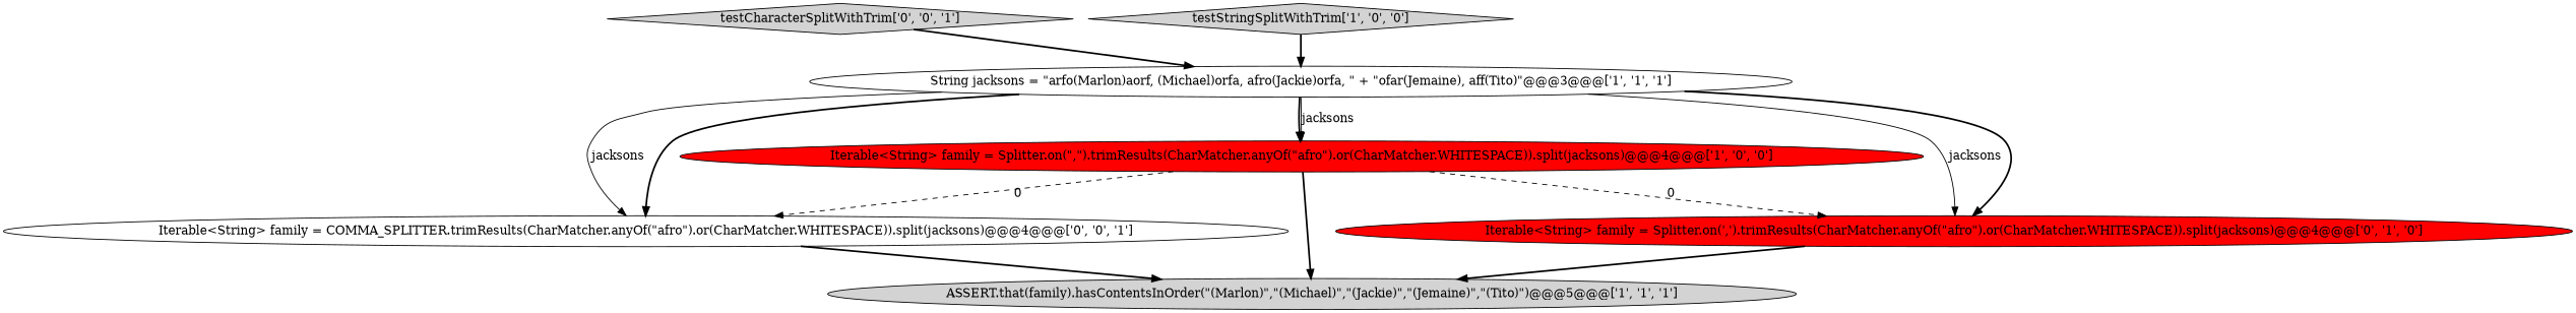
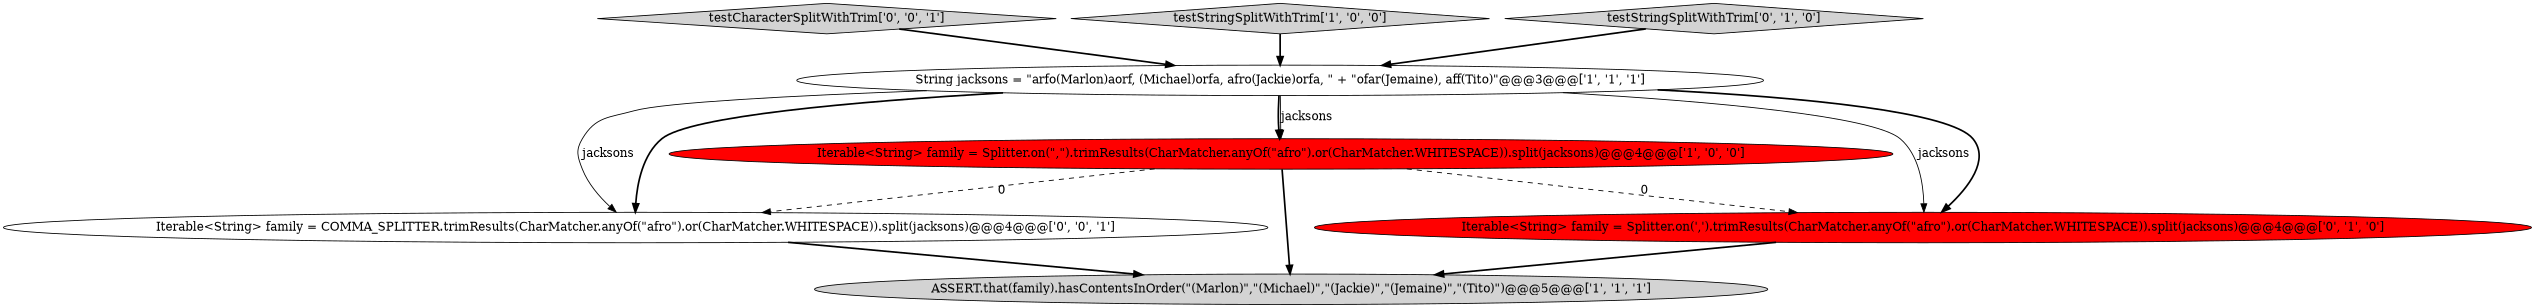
  digraph {
    node [fillcolor=lightgray shape=ellipse style=filled]
    edge [style=bold]
    n1 [fillcolor=white label="Iterable<String> family = COMMA_SPLITTER.trimResults(CharMatcher.anyOf(\"afro\").or(CharMatcher.WHITESPACE)).split(jacksons)@@@4@@@['0', '0', '1']"]
    n2 [label="ASSERT.that(family).hasContentsInOrder(\"(Marlon)\",\"(Michael)\",\"(Jackie)\",\"(Jemaine)\",\"(Tito)\")@@@5@@@['1', '1', '1']"]
    n3 [label="testCharacterSplitWithTrim['0', '0', '1']" shape=diamond]
    n4 [fillcolor=white label="String jacksons = \"arfo(Marlon)aorf, (Michael)orfa, afro(Jackie)orfa, \" + \"ofar(Jemaine), aff(Tito)\"@@@3@@@['1', '1', '1']"]
    n5 [label="testStringSplitWithTrim['1', '0', '0']" shape=diamond]
    n6 [fillcolor=red label="Iterable<String> family = Splitter.on(\",\").trimResults(CharMatcher.anyOf(\"afro\").or(CharMatcher.WHITESPACE)).split(jacksons)@@@4@@@['1', '0', '0']"]
    n7 [fillcolor=red label="Iterable<String> family = Splitter.on(',').trimResults(CharMatcher.anyOf(\"afro\").or(CharMatcher.WHITESPACE)).split(jacksons)@@@4@@@['0', '1', '0']"]
+   n8 [label="testStringSplitWithTrim['0', '1', '0']" shape=diamond]
    n1 -> n2
    n3 -> n4
    n4 -> n1 [label=jacksons style=solid]
    n4 -> n1
    n4 -> n6
    n4 -> n6 [label=jacksons style=solid]
    n4 -> n7 [label=jacksons style=solid]
    n4 -> n7
    n5 -> n4
    n6 -> n1 [label=0 style=dashed]
    n6 -> n2
    n6 -> n7 [label=0 style=dashed]
    n7 -> n2
+   n8 -> n4
  }
